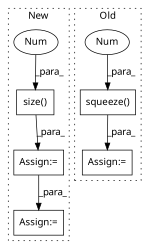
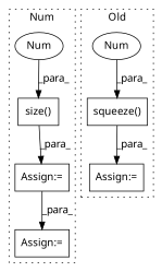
  digraph {
    fontname="Noto Sans"
    node [a=68 l=1 shape=box fontname="Noto Sans"]
    edge [fontname="Noto Sans"]
    n1 [a=75 l="12,1" label="size()" s="2030,2043"]
    n2 [a=76 label=Num s=2042 shape=ellipse]
    n3 [l=4 label="Assign:=" s=2189]
    n4 [l=3 label="Assign:=" s=2016]
    n5 [a=75 l="22,1" label="squeeze()" s="1840,1863"]
    n6 [a=76 label=Num s=1862 shape=ellipse]
    n7 [l=3 label="Assign:=" s=2057]
    subgraph cluster_1 {
-     label=New
+     label=Num
      style=dotted
      n1
      n2
      n3
      n4
    }
    subgraph cluster_2 {
      label=Old
      style=dotted
      n5
      n6
      n7
    }
    n1 -> n4 [label=_para_]
    n2 -> n1 [label=_para_]
    n4 -> n3 [label=_para_]
    n5 -> n7 [label=_para_]
    n6 -> n5 [label=_para_]
  }
